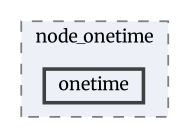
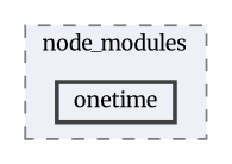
  digraph {
    compound=true
    fontname=Merriweather
    n1 [color=grey25 fillcolor="#edf0f7" fontname=Merriweather fontsize=10 height=0.2 label=onetime shape=box style="filled,bold" width=0.4]
    subgraph cluster_1 {
      bgcolor="#edf0f7"
      fontsize=10
-     label=node_onetime
+     label=node_modules
      pencolor=grey50
      style="filled,dashed"
      n1
    }
  }
